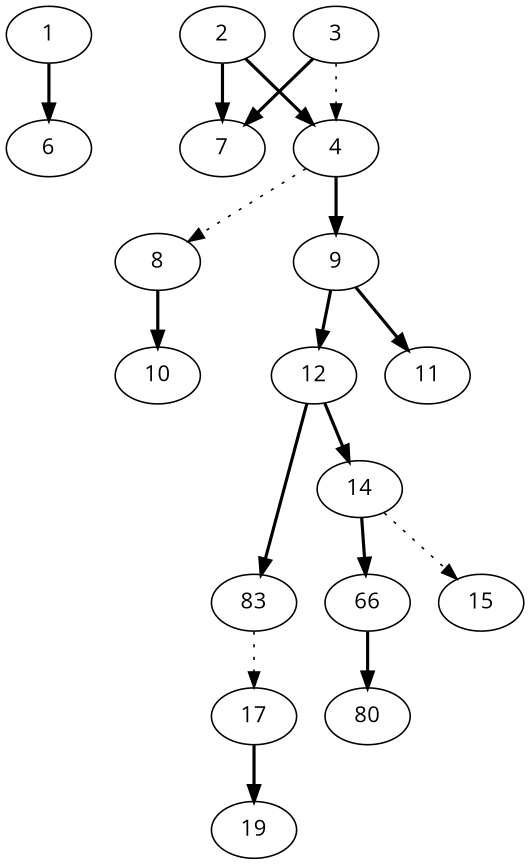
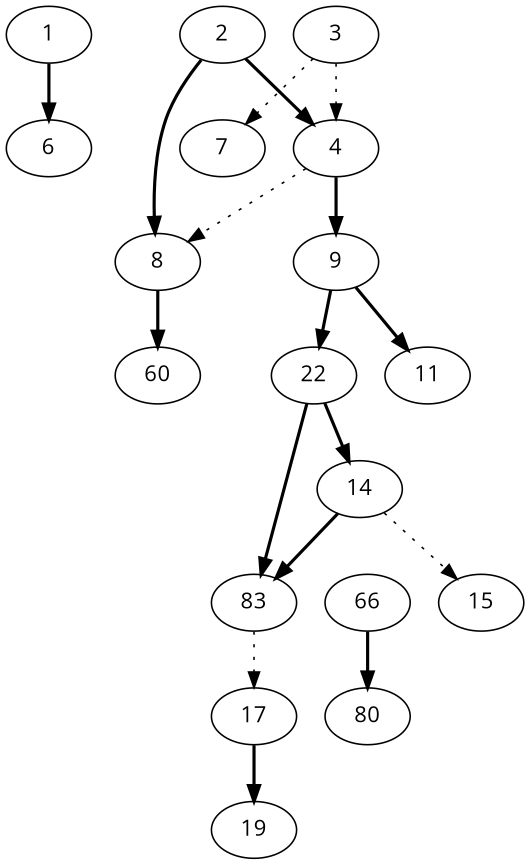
  digraph {
    fontname="Open Sans"
    node [alpha=0.20 fontname="Open Sans"]
    edge [fontname="Open Sans" style=bold]
    1 [alpha=0.11 expect_size=31816704]
    6 [alpha=0.02 expect_size=47496192]
    2 [alpha=0.17 expect_size=51560448]
    4 [alpha=0.19 expect_size=37420032]
    7 [expect_size=17521664]
    8 [alpha=0.04 expect_size=17976320]
    9 [alpha=0.12 expect_size=47024128]
-   10 [alpha=0.12 expect_size=31216640]
+   10 [alpha=0.12 expect_size=31216640 label=60]
    11 [expect_size=10005504]
-   12 [expect_size=34806784]
+   12 [expect_size=34806784 label=22]
    3 [alpha=0.02 expect_size=22728704]
    n12 [alpha=0.08 expect_size=26563584 label=83]
    14 [alpha=0.19 expect_size=31051776]
    17 [alpha=0.18 expect_size=20716544]
    15 [alpha=0.17 expect_size=27737088]
    n16 [alpha=0.05 expect_size=16308224 label=66]
    19 [alpha=0.09 expect_size=30252032]
    n18 [alpha=0.08 expect_size=12072960 label=80]
    1 -> 6
    2 -> 4
-   2 -> 7
+   2 -> 8
    4 -> 8 [style=dotted]
    4 -> 9
    8 -> 10
    9 -> 11
    9 -> 12
    12 -> n12
    12 -> 14
    3 -> 4 [style=dotted]
-   3 -> 7
+   3 -> 7 [style=dotted]
    n12 -> 17 [style=dotted]
    14 -> 15 [style=dotted]
-   14 -> n16
+   14 -> n12
    17 -> 19
    n16 -> n18
  }
